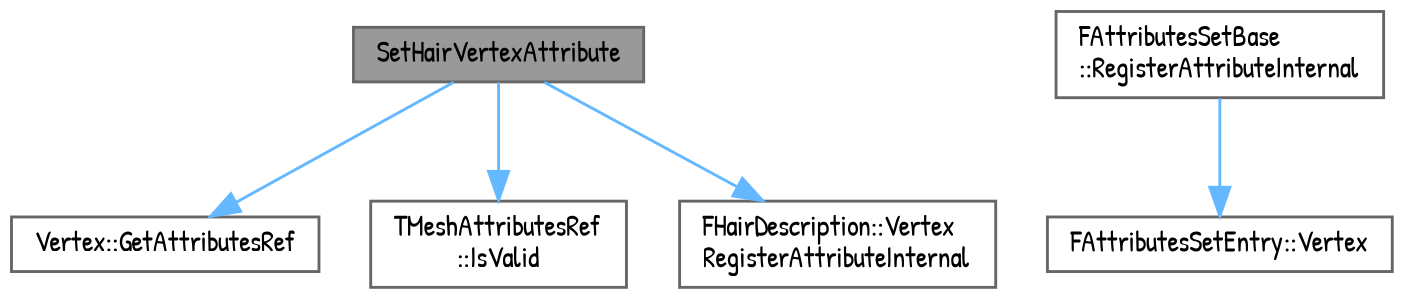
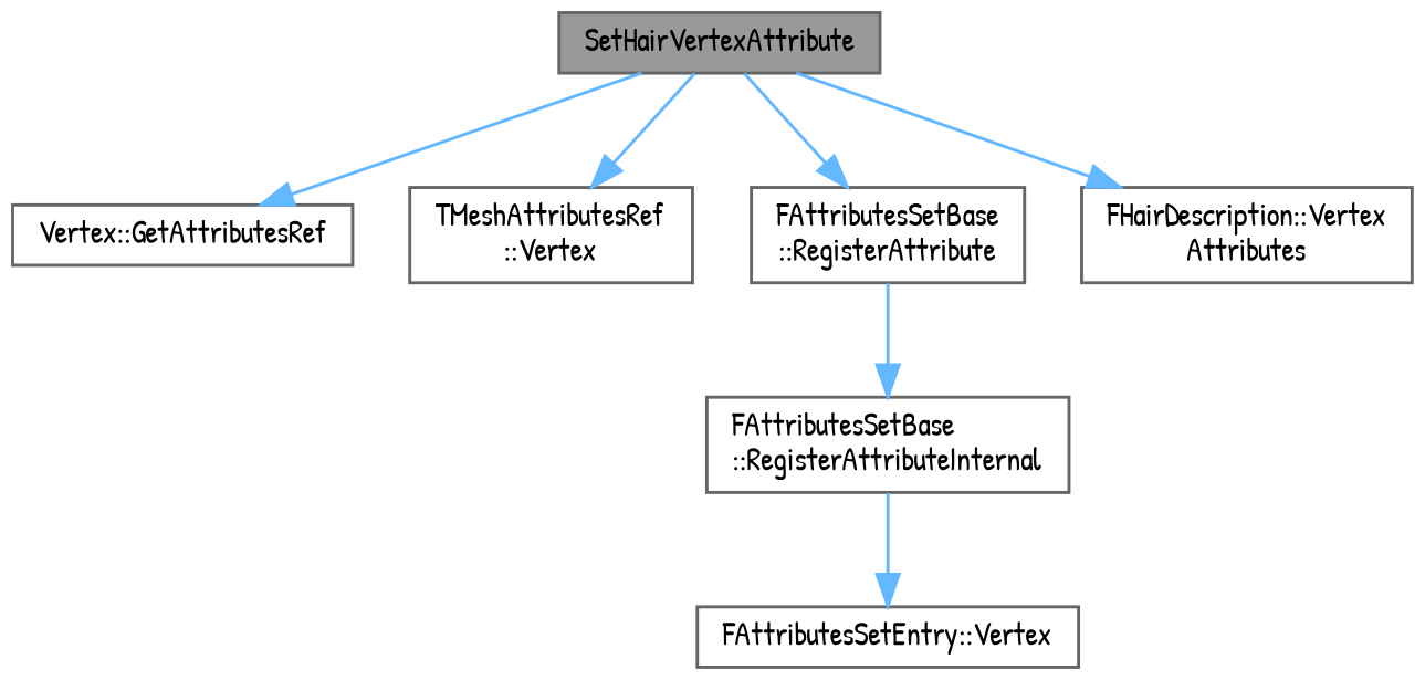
  digraph {
    fontname="Patrick Hand"
    rankdir=TB
    node [color=grey40 fillcolor=white fontname="Patrick Hand" fontsize=10 shape=box style=filled]
    edge [color=steelblue1 fontname="Patrick Hand" fontsize=10 labelfontname=Helvetica labelfontsize=10 style=solid]
    n1 [color=gray40 fillcolor=grey60 fontcolor=black height=0.2 label=SetHairVertexAttribute width=0.4]
    n2 [height=0.2 label="Vertex::GetAttributesRef" width=0.4]
-   n3 [height=0.2 label="TMeshAttributesRef\l::IsValid" width=0.4]
-   n5 [height=0.2 label="FHairDescription::Vertex\lRegisterAttributeInternal" width=0.4]
+   n3 [height=0.2 label="TMeshAttributesRef\l::Vertex" width=0.4]
+   n4 [height=0.2 label="FAttributesSetBase\l::RegisterAttribute" width=0.4]
+   n5 [height=0.2 label="FHairDescription::Vertex\lAttributes" width=0.4]
    n6 [height=0.2 label="FAttributesSetBase\l::RegisterAttributeInternal" width=0.4]
    n7 [height=0.2 label="FAttributesSetEntry::Vertex" width=0.4]
    n1 -> n2
    n1 -> n3
+   n1 -> n4
    n1 -> n5
+   n4 -> n6
    n6 -> n7
  }
